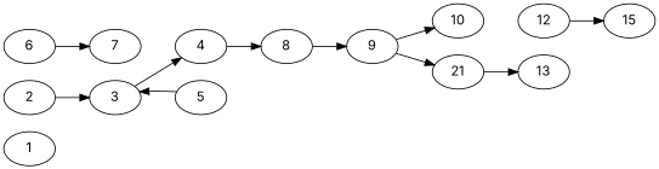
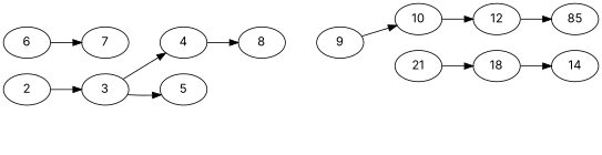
  digraph {
    fontname=Inter
    rankdir=LR
    node [alpha=0.14 fontname=Inter]
    edge [fontname=Inter]
-   1 [alpha=0.16 expect_size=167028302038341517312]
    2 [expect_size=13870377275332608]
    3 [alpha=0.13 expect_size=921612455695152]
    4 [alpha=0.05 expect_size=24475824273900484]
    5 [alpha=0.05 expect_size=36284054288099400]
    8 [alpha=0.06 expect_size=147106787699747648]
    6 [alpha=0.08 expect_size=4864550514085877]
    7 [expect_size=91474797382609520]
    9 [expect_size=10414193305539616]
    10 [alpha=0.18 expect_size=154137860499912523776]
    n11 [alpha=0.11 expect_size=3879096083695957 label=21]
    12 [alpha=0.20 expect_size=287301311436584864]
-   13 [alpha=0.07 expect_size=187022929345680640]
-   15 [alpha=0.17 expect_size=55713486503779288]
+   13 [alpha=0.07 expect_size=187022929345680640 label=18]
+   15 [alpha=0.17 expect_size=55713486503779288 label=85]
+   14 [alpha=0.08 expect_size=26831881074349528]
    2 -> 3
    3 -> 4
-   5 -> 3
+   3 -> 5
    4 -> 8
-   8 -> 9
    6 -> 7
    9 -> 10
-   9 -> n11
+   10 -> 12
    n11 -> 13
    12 -> 15
+   13 -> 14
  }
